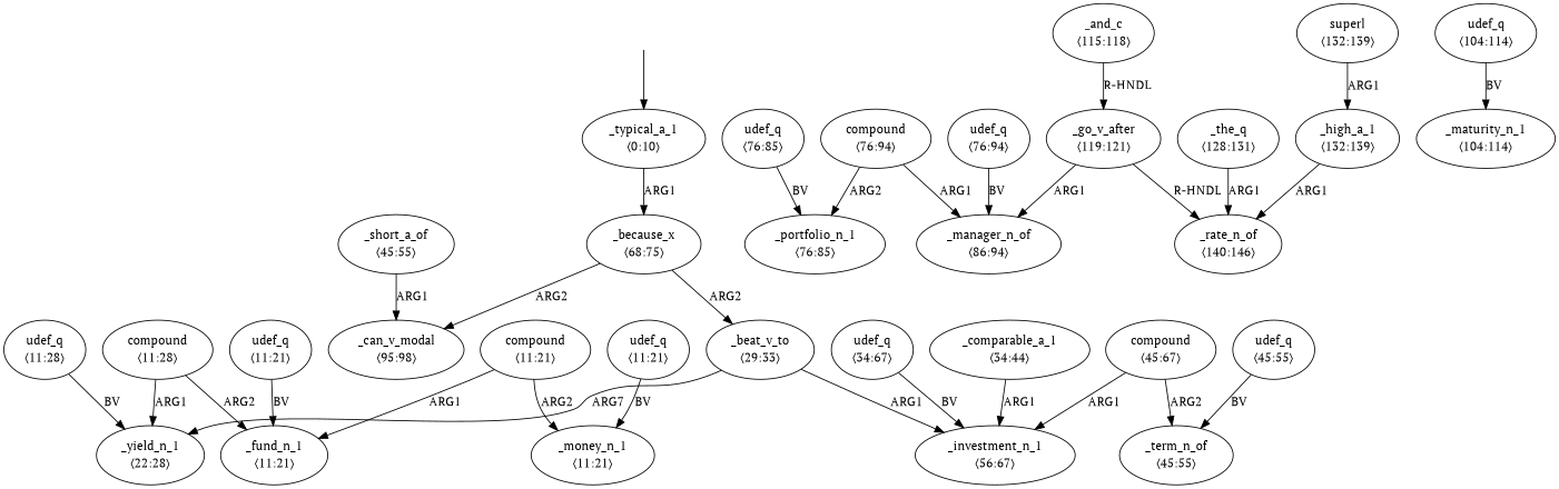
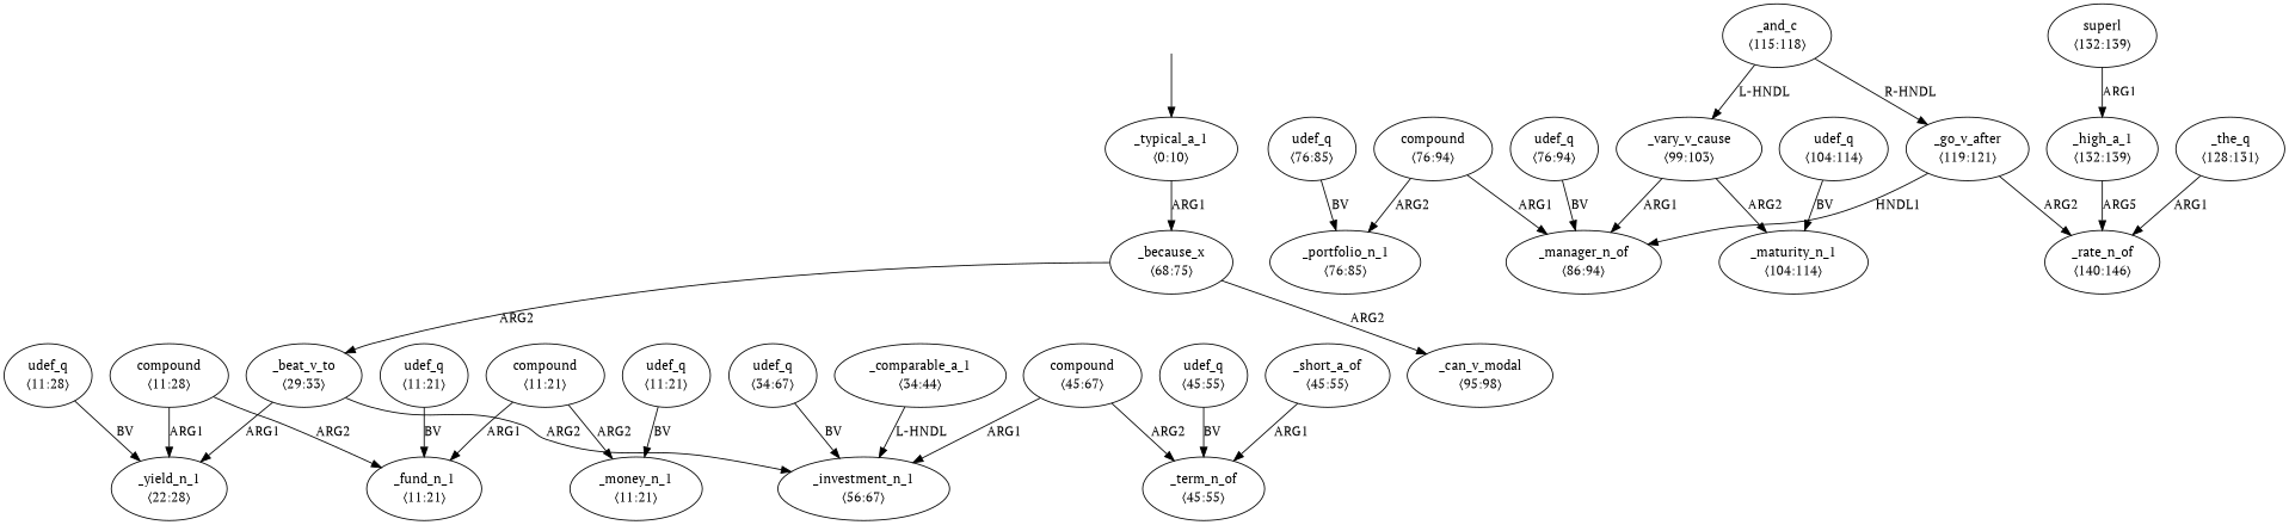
  digraph {
    fontname="PT Serif"
    node [fontname="PT Serif"]
    edge [fontname="PT Serif"]
    top [style=invis]
    n2 [label=<<table align="center" border="0" cellspacing="0"><tr><td colspan="2">_typical_a_1</td></tr><tr><td colspan="2">〈0:10〉</td></tr></table>>]
    n3 [label=<<table align="center" border="0" cellspacing="0"><tr><td colspan="2">_because_x</td></tr><tr><td colspan="2">〈68:75〉</td></tr></table>>]
    n4 [label=<<table align="center" border="0" cellspacing="0"><tr><td colspan="2">_beat_v_to</td></tr><tr><td colspan="2">〈29:33〉</td></tr></table>>]
    n5 [label=<<table align="center" border="0" cellspacing="0"><tr><td colspan="2">_can_v_modal</td></tr><tr><td colspan="2">〈95:98〉</td></tr></table>>]
    n6 [label=<<table align="center" border="0" cellspacing="0"><tr><td colspan="2">udef_q</td></tr><tr><td colspan="2">〈11:28〉</td></tr></table>>]
    n7 [label=<<table align="center" border="0" cellspacing="0"><tr><td colspan="2">_yield_n_1</td></tr><tr><td colspan="2">〈22:28〉</td></tr></table>>]
    n8 [label=<<table align="center" border="0" cellspacing="0"><tr><td colspan="2">compound</td></tr><tr><td colspan="2">〈11:28〉</td></tr></table>>]
    n9 [label=<<table align="center" border="0" cellspacing="0"><tr><td colspan="2">_fund_n_1</td></tr><tr><td colspan="2">〈11:21〉</td></tr></table>>]
    n10 [label=<<table align="center" border="0" cellspacing="0"><tr><td colspan="2">udef_q</td></tr><tr><td colspan="2">〈11:21〉</td></tr></table>>]
    n11 [label=<<table align="center" border="0" cellspacing="0"><tr><td colspan="2">compound</td></tr><tr><td colspan="2">〈11:21〉</td></tr></table>>]
    n12 [label=<<table align="center" border="0" cellspacing="0"><tr><td colspan="2">_money_n_1</td></tr><tr><td colspan="2">〈11:21〉</td></tr></table>>]
    n13 [label=<<table align="center" border="0" cellspacing="0"><tr><td colspan="2">udef_q</td></tr><tr><td colspan="2">〈11:21〉</td></tr></table>>]
    n14 [label=<<table align="center" border="0" cellspacing="0"><tr><td colspan="2">_investment_n_1</td></tr><tr><td colspan="2">〈56:67〉</td></tr></table>>]
    n15 [label=<<table align="center" border="0" cellspacing="0"><tr><td colspan="2">udef_q</td></tr><tr><td colspan="2">〈34:67〉</td></tr></table>>]
    n16 [label=<<table align="center" border="0" cellspacing="0"><tr><td colspan="2">_comparable_a_1</td></tr><tr><td colspan="2">〈34:44〉</td></tr></table>>]
    n17 [label=<<table align="center" border="0" cellspacing="0"><tr><td colspan="2">compound</td></tr><tr><td colspan="2">〈45:67〉</td></tr></table>>]
    n18 [label=<<table align="center" border="0" cellspacing="0"><tr><td colspan="2">_term_n_of</td></tr><tr><td colspan="2">〈45:55〉</td></tr></table>>]
    n19 [label=<<table align="center" border="0" cellspacing="0"><tr><td colspan="2">udef_q</td></tr><tr><td colspan="2">〈45:55〉</td></tr></table>>]
    n20 [label=<<table align="center" border="0" cellspacing="0"><tr><td colspan="2">_short_a_of</td></tr><tr><td colspan="2">〈45:55〉</td></tr></table>>]
    n21 [label=<<table align="center" border="0" cellspacing="0"><tr><td colspan="2">udef_q</td></tr><tr><td colspan="2">〈76:94〉</td></tr></table>>]
    n22 [label=<<table align="center" border="0" cellspacing="0"><tr><td colspan="2">_manager_n_of</td></tr><tr><td colspan="2">〈86:94〉</td></tr></table>>]
    n23 [label=<<table align="center" border="0" cellspacing="0"><tr><td colspan="2">compound</td></tr><tr><td colspan="2">〈76:94〉</td></tr></table>>]
    n24 [label=<<table align="center" border="0" cellspacing="0"><tr><td colspan="2">_portfolio_n_1</td></tr><tr><td colspan="2">〈76:85〉</td></tr></table>>]
    n25 [label=<<table align="center" border="0" cellspacing="0"><tr><td colspan="2">udef_q</td></tr><tr><td colspan="2">〈76:85〉</td></tr></table>>]
    n26 [label=<<table align="center" border="0" cellspacing="0"><tr><td colspan="2">_and_c</td></tr><tr><td colspan="2">〈115:118〉</td></tr></table>>]
+   n27 [label=<<table align="center" border="0" cellspacing="0"><tr><td colspan="2">_vary_v_cause</td></tr><tr><td colspan="2">〈99:103〉</td></tr></table>>]
    n28 [label=<<table align="center" border="0" cellspacing="0"><tr><td colspan="2">_go_v_after</td></tr><tr><td colspan="2">〈119:121〉</td></tr></table>>]
    n29 [label=<<table align="center" border="0" cellspacing="0"><tr><td colspan="2">_maturity_n_1</td></tr><tr><td colspan="2">〈104:114〉</td></tr></table>>]
    n30 [label=<<table align="center" border="0" cellspacing="0"><tr><td colspan="2">udef_q</td></tr><tr><td colspan="2">〈104:114〉</td></tr></table>>]
    n31 [label=<<table align="center" border="0" cellspacing="0"><tr><td colspan="2">_rate_n_of</td></tr><tr><td colspan="2">〈140:146〉</td></tr></table>>]
    n32 [label=<<table align="center" border="0" cellspacing="0"><tr><td colspan="2">_the_q</td></tr><tr><td colspan="2">〈128:131〉</td></tr></table>>]
    n33 [label=<<table align="center" border="0" cellspacing="0"><tr><td colspan="2">_high_a_1</td></tr><tr><td colspan="2">〈132:139〉</td></tr></table>>]
    n34 [label=<<table align="center" border="0" cellspacing="0"><tr><td colspan="2">superl</td></tr><tr><td colspan="2">〈132:139〉</td></tr></table>>]
    top -> n2
    n2 -> n3 [label=ARG1]
    n3 -> n4 [label=ARG2]
    n3 -> n5 [label=ARG2]
-   n4 -> n7 [label=ARG7]
-   n4 -> n14 [label=ARG1]
+   n4 -> n7 [label=ARG1]
+   n4 -> n14 [label=ARG2]
    n6 -> n7 [label=BV]
    n8 -> n7 [label=ARG1]
    n8 -> n9 [label=ARG2]
    n10 -> n9 [label=BV]
    n11 -> n9 [label=ARG1]
    n11 -> n12 [label=ARG2]
    n13 -> n12 [label=BV]
    n15 -> n14 [label=BV]
-   n16 -> n14 [label=ARG1]
+   n16 -> n14 [label="L-HNDL"]
    n17 -> n14 [label=ARG1]
    n17 -> n18 [label=ARG2]
    n19 -> n18 [label=BV]
-   n20 -> n5 [label=ARG1]
+   n20 -> n18 [label=ARG1]
    n21 -> n22 [label=BV]
    n23 -> n22 [label=ARG1]
    n23 -> n24 [label=ARG2]
    n25 -> n24 [label=BV]
+   n26 -> n27 [label="L-HNDL"]
    n26 -> n28 [label="R-HNDL"]
-   n28 -> n22 [label=ARG1]
-   n28 -> n31 [label="R-HNDL"]
+   n27 -> n22 [label=ARG1]
+   n27 -> n29 [label=ARG2]
+   n28 -> n22 [label=HNDL1]
+   n28 -> n31 [label=ARG2]
    n30 -> n29 [label=BV]
    n32 -> n31 [label=ARG1]
-   n33 -> n31 [label=ARG1]
+   n33 -> n31 [label=ARG5]
    n34 -> n33 [label=ARG1]
  }
